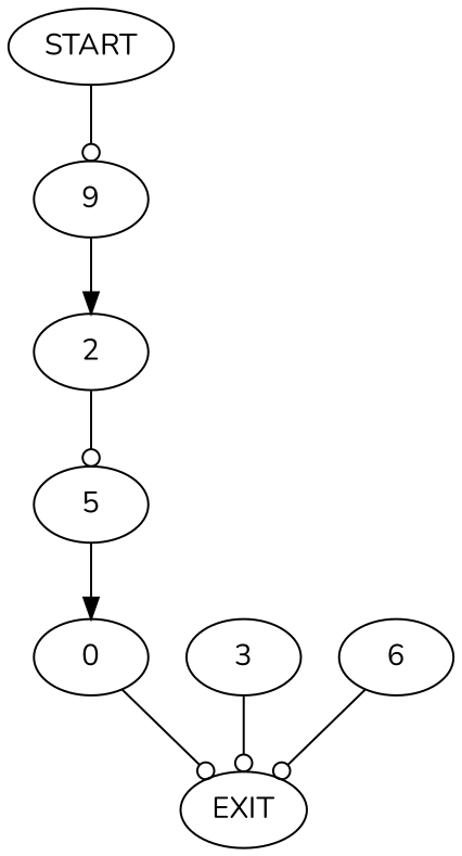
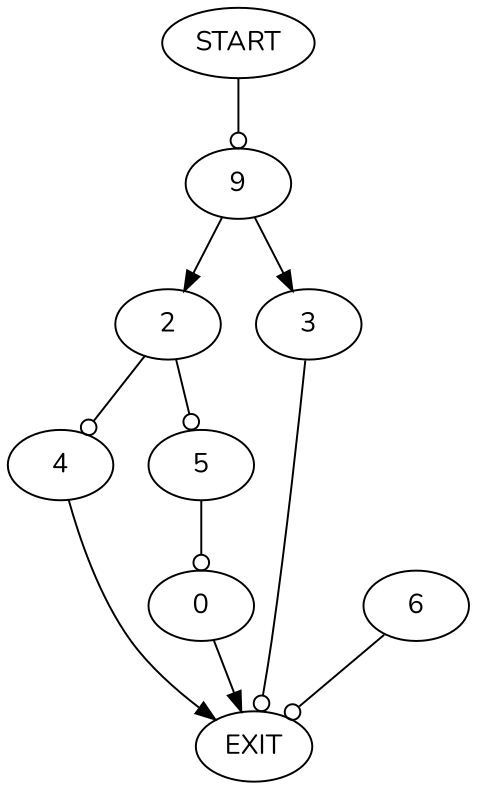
  digraph {
    fontname=Nunito
    node [fontname=Nunito]
    edge [arrowhead=odot fontname=Nunito]
    n1 [label=START]
    n2 [label=9]
    2
    3
    n5 [label=EXIT]
+   4
    5
    n8 [label=0]
    6
    n1 -> n2
    n2 -> 2 [arrowhead=normal]
+   n2 -> 3 [arrowhead=normal]
+   2 -> 4
    2 -> 5
    3 -> n5
-   5 -> n8 [arrowhead=normal]
-   n8 -> n5
+   4 -> n5 [arrowhead=normal]
+   5 -> n8
+   n8 -> n5 [arrowhead=normal]
    6 -> n5
  }
